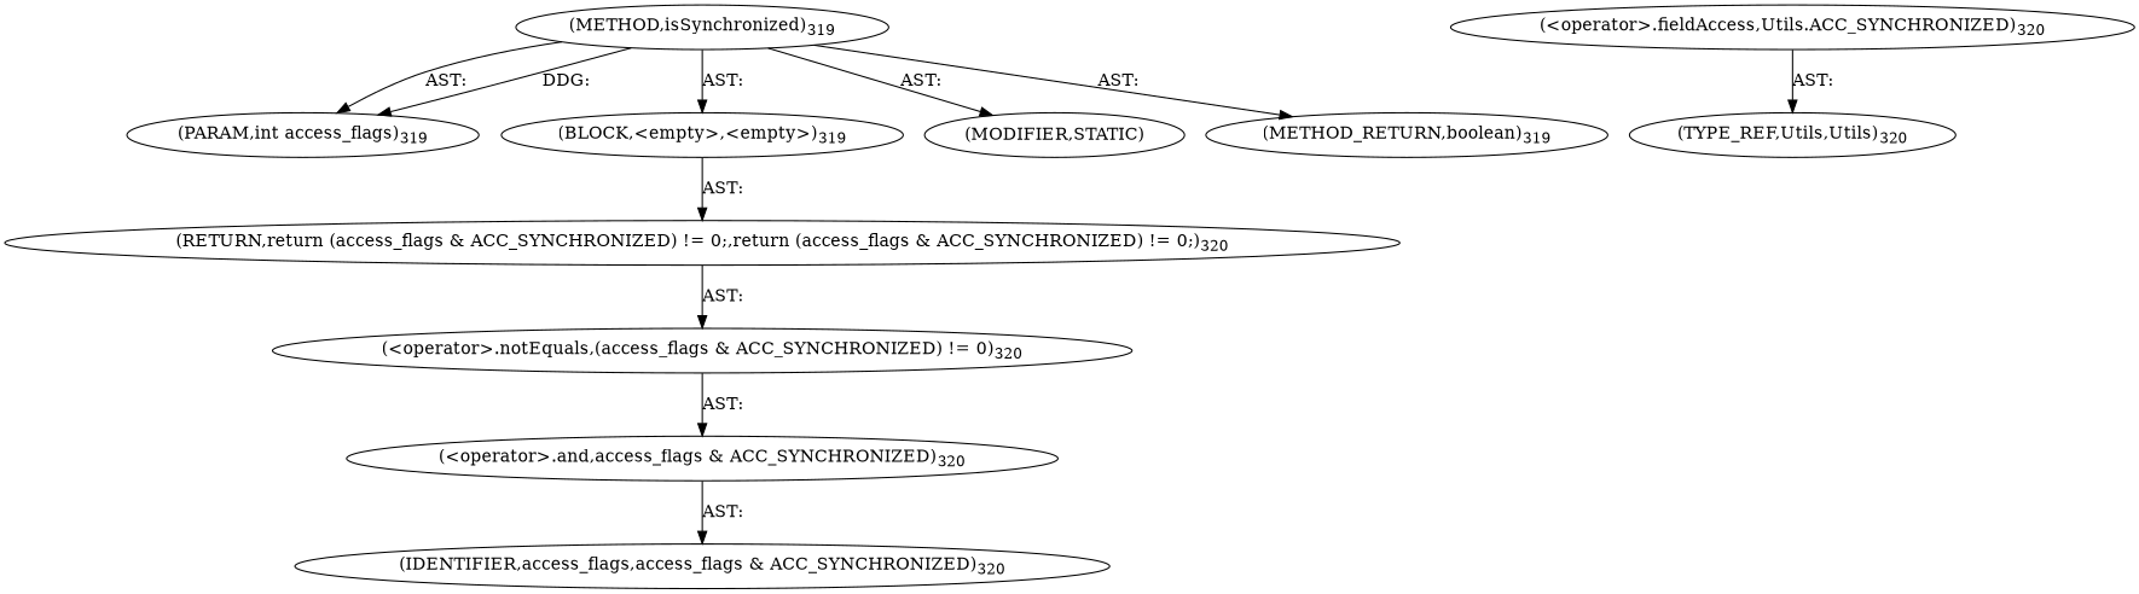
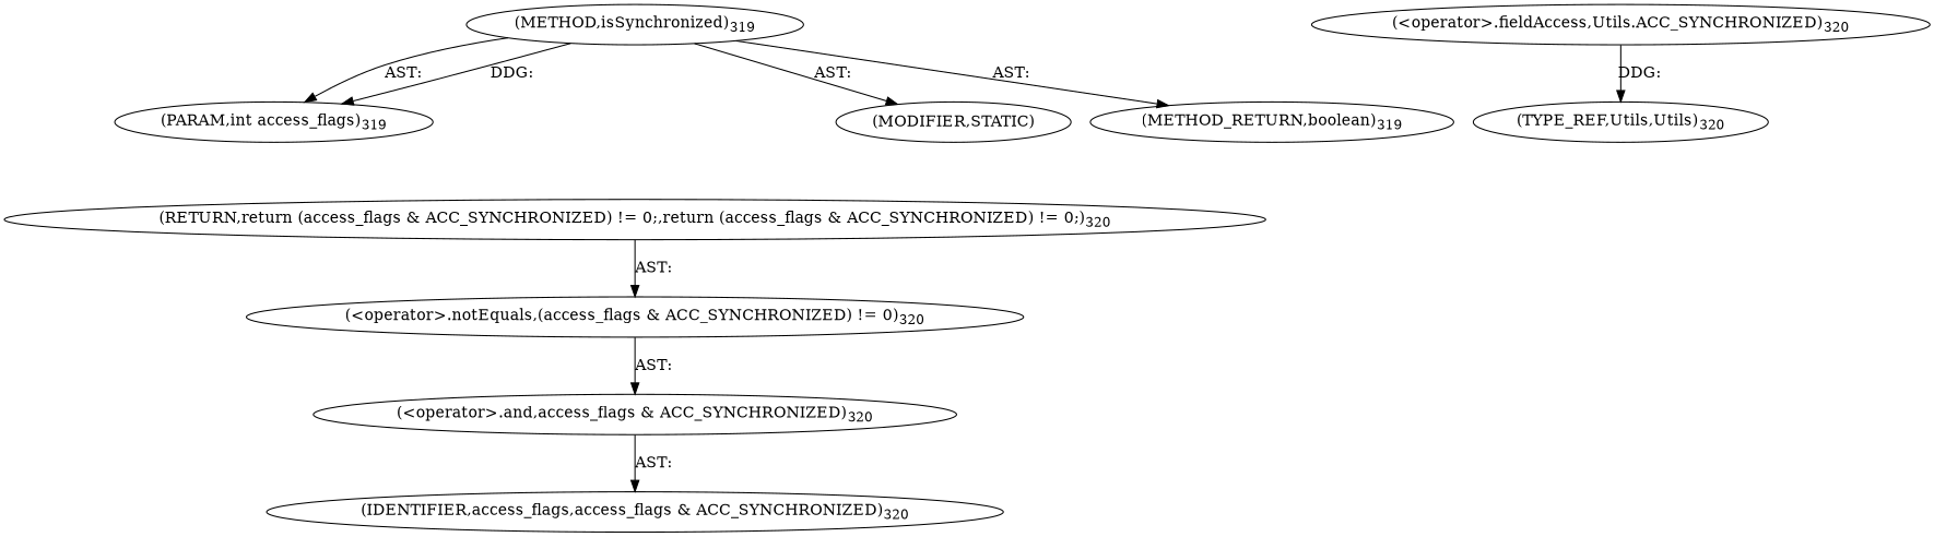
  digraph {
    n1 [label=<(METHOD,isSynchronized)<SUB>319</SUB>>]
    n2 [label=<(PARAM,int access_flags)<SUB>319</SUB>>]
-   n3 [label=<(BLOCK,&lt;empty&gt;,&lt;empty&gt;)<SUB>319</SUB>>]
    n4 [label=<(MODIFIER,STATIC)>]
    n5 [label=<(METHOD_RETURN,boolean)<SUB>319</SUB>>]
    n6 [label=<(RETURN,return (access_flags &amp; ACC_SYNCHRONIZED) != 0;,return (access_flags &amp; ACC_SYNCHRONIZED) != 0;)<SUB>320</SUB>>]
    n7 [label=<(&lt;operator&gt;.notEquals,(access_flags &amp; ACC_SYNCHRONIZED) != 0)<SUB>320</SUB>>]
    n8 [label=<(&lt;operator&gt;.and,access_flags &amp; ACC_SYNCHRONIZED)<SUB>320</SUB>>]
    n9 [label=<(IDENTIFIER,access_flags,access_flags &amp; ACC_SYNCHRONIZED)<SUB>320</SUB>>]
    n10 [label=<(&lt;operator&gt;.fieldAccess,Utils.ACC_SYNCHRONIZED)<SUB>320</SUB>>]
    n11 [label=<(TYPE_REF,Utils,Utils)<SUB>320</SUB>>]
    n1 -> n2 [label="AST: "]
    n1 -> n2 [label="DDG: "]
-   n1 -> n3 [label="AST: "]
    n1 -> n4 [label="AST: "]
    n1 -> n5 [label="AST: "]
-   n3 -> n6 [label="AST: "]
    n6 -> n7 [label="AST: "]
    n7 -> n8 [label="AST: "]
    n8 -> n9 [label="AST: "]
-   n10 -> n11 [label="AST: "]
+   n10 -> n11 [label="DDG: "]
  }
